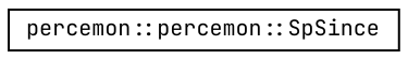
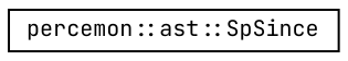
  digraph {
    rankdir=TB
    fontname="JetBrains Mono"
-   n1 [color=black fillcolor=white fontname="JetBrains Mono" fontsize=10 height=0.2 label="percemon::percemon::SpSince" shape=record style=filled width=0.4]
+   n1 [color=black fillcolor=white fontname="JetBrains Mono" fontsize=10 height=0.2 label="percemon::ast::SpSince" shape=record style=filled width=0.4]
  }
